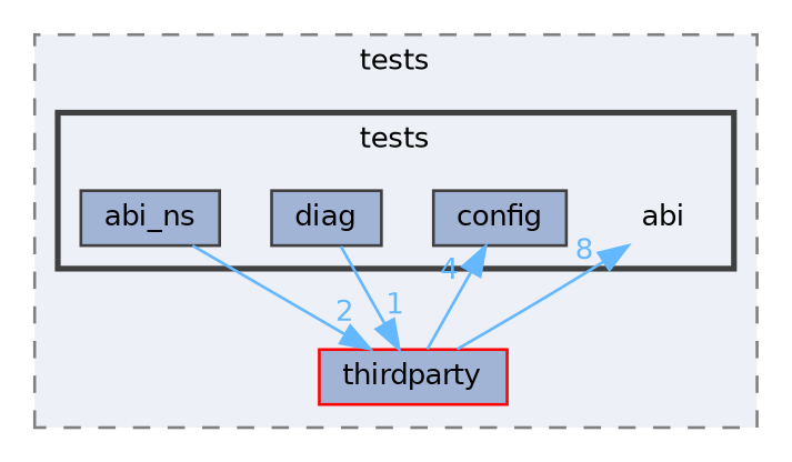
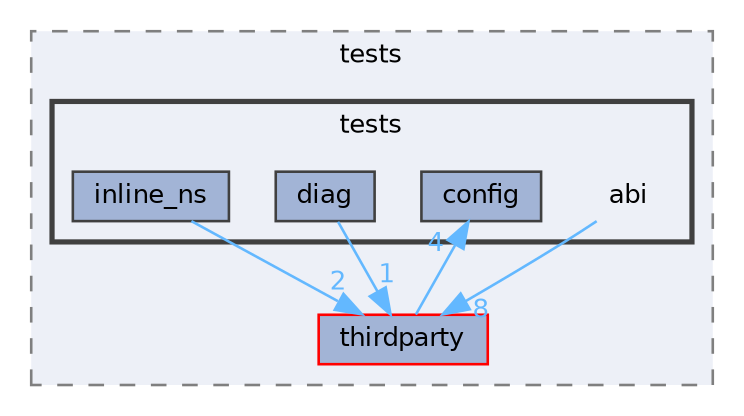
  digraph {
    compound=true
    node [fontname=Helvetica fontsize=10 shape=box color=grey25 fillcolor="#a2b4d6" style=filled]
    edge [color=steelblue1 fontcolor=steelblue1 fontname=Helvetica fontsize=10 labeldistance=1.5 labelfontname=Helvetica labelfontsize=10]
    n1 [height=0.2 label=abi shape=plaintext width=0.4 color="" fillcolor="" style=""]
    n2 [height=0.2 label=config width=0.4]
    n3 [height=0.2 label=diag width=0.4]
-   n4 [height=0.2 label=abi_ns width=0.4]
+   n4 [height=0.2 label=inline_ns width=0.4]
    n5 [color=red height=0.2 label=thirdparty width=0.4]
    subgraph cluster_1 {
      bgcolor="#edf0f7"
      fontname=Helvetica
      fontsize=10
      label=tests
      pencolor=grey50
      style="filled,dashed"
      n5
      subgraph cluster_2 {
        bgcolor="#edf0f7"
        fontname=Helvetica
        fontsize=10
        label=tests
        pencolor=grey25
        style="filled,bold"
        n1
        n2
        n3
        n4
      }
    }
-   n5 -> n1 [headlabel=8]
+   n1 -> n5 [headlabel=8]
    n3 -> n5 [headlabel=1]
    n4 -> n5 [headlabel=2]
    n5 -> n2 [headlabel=4]
  }
